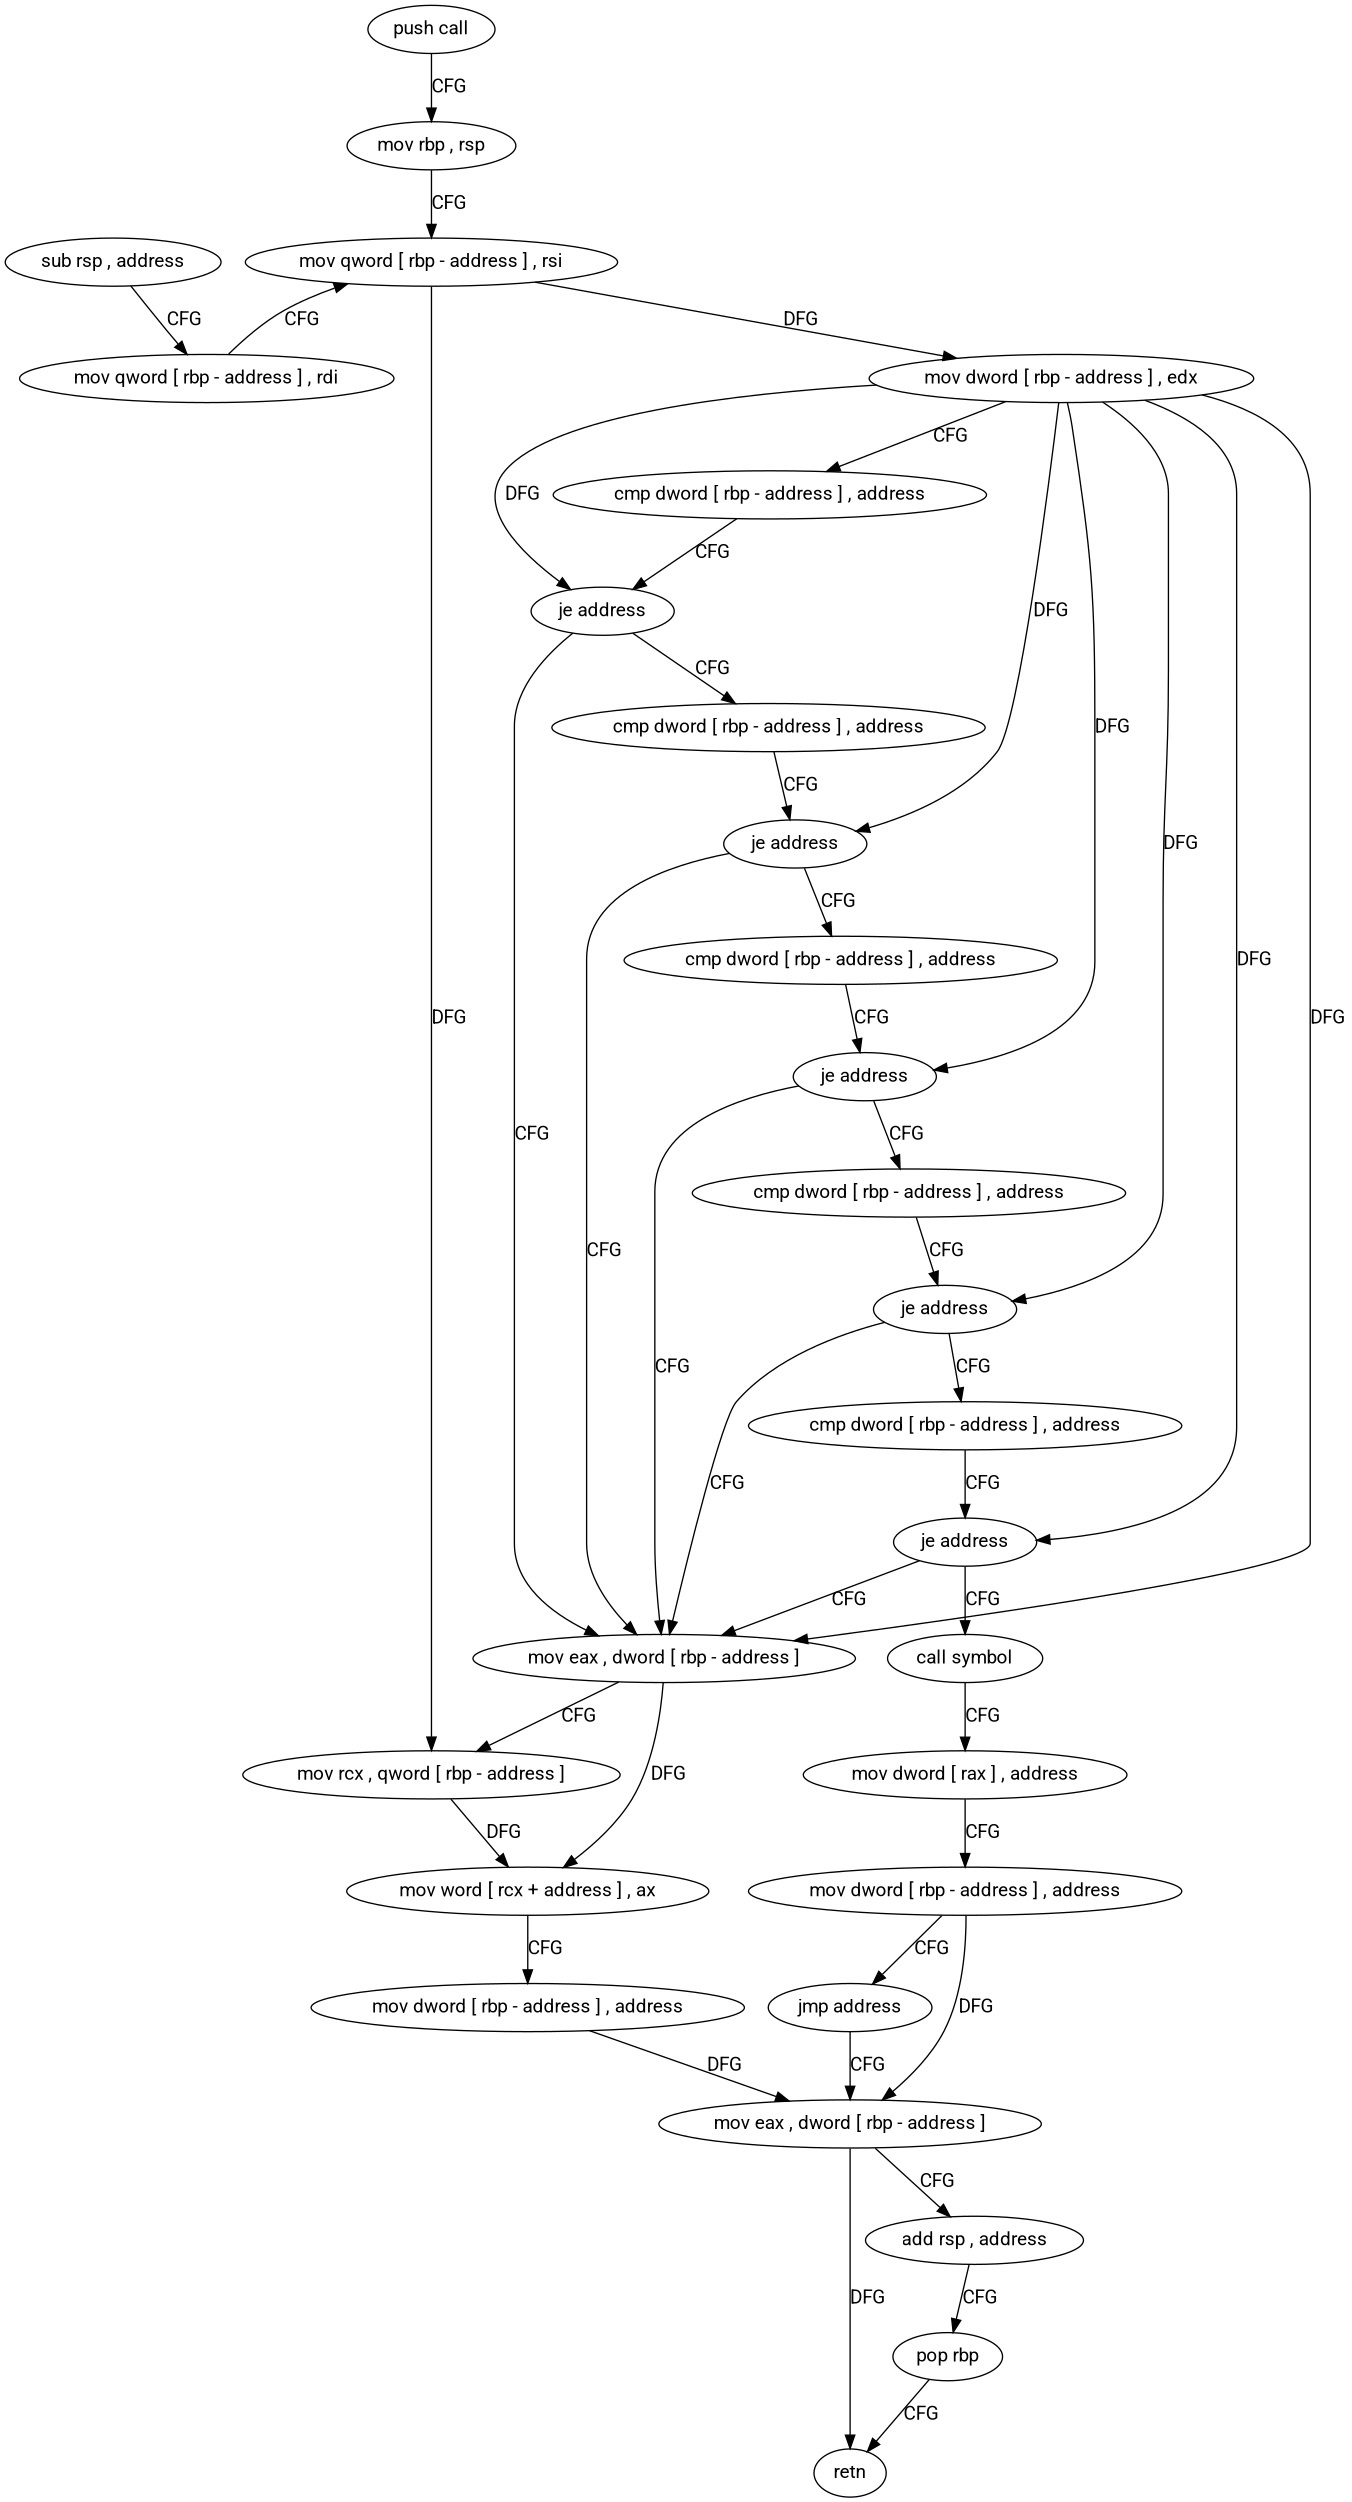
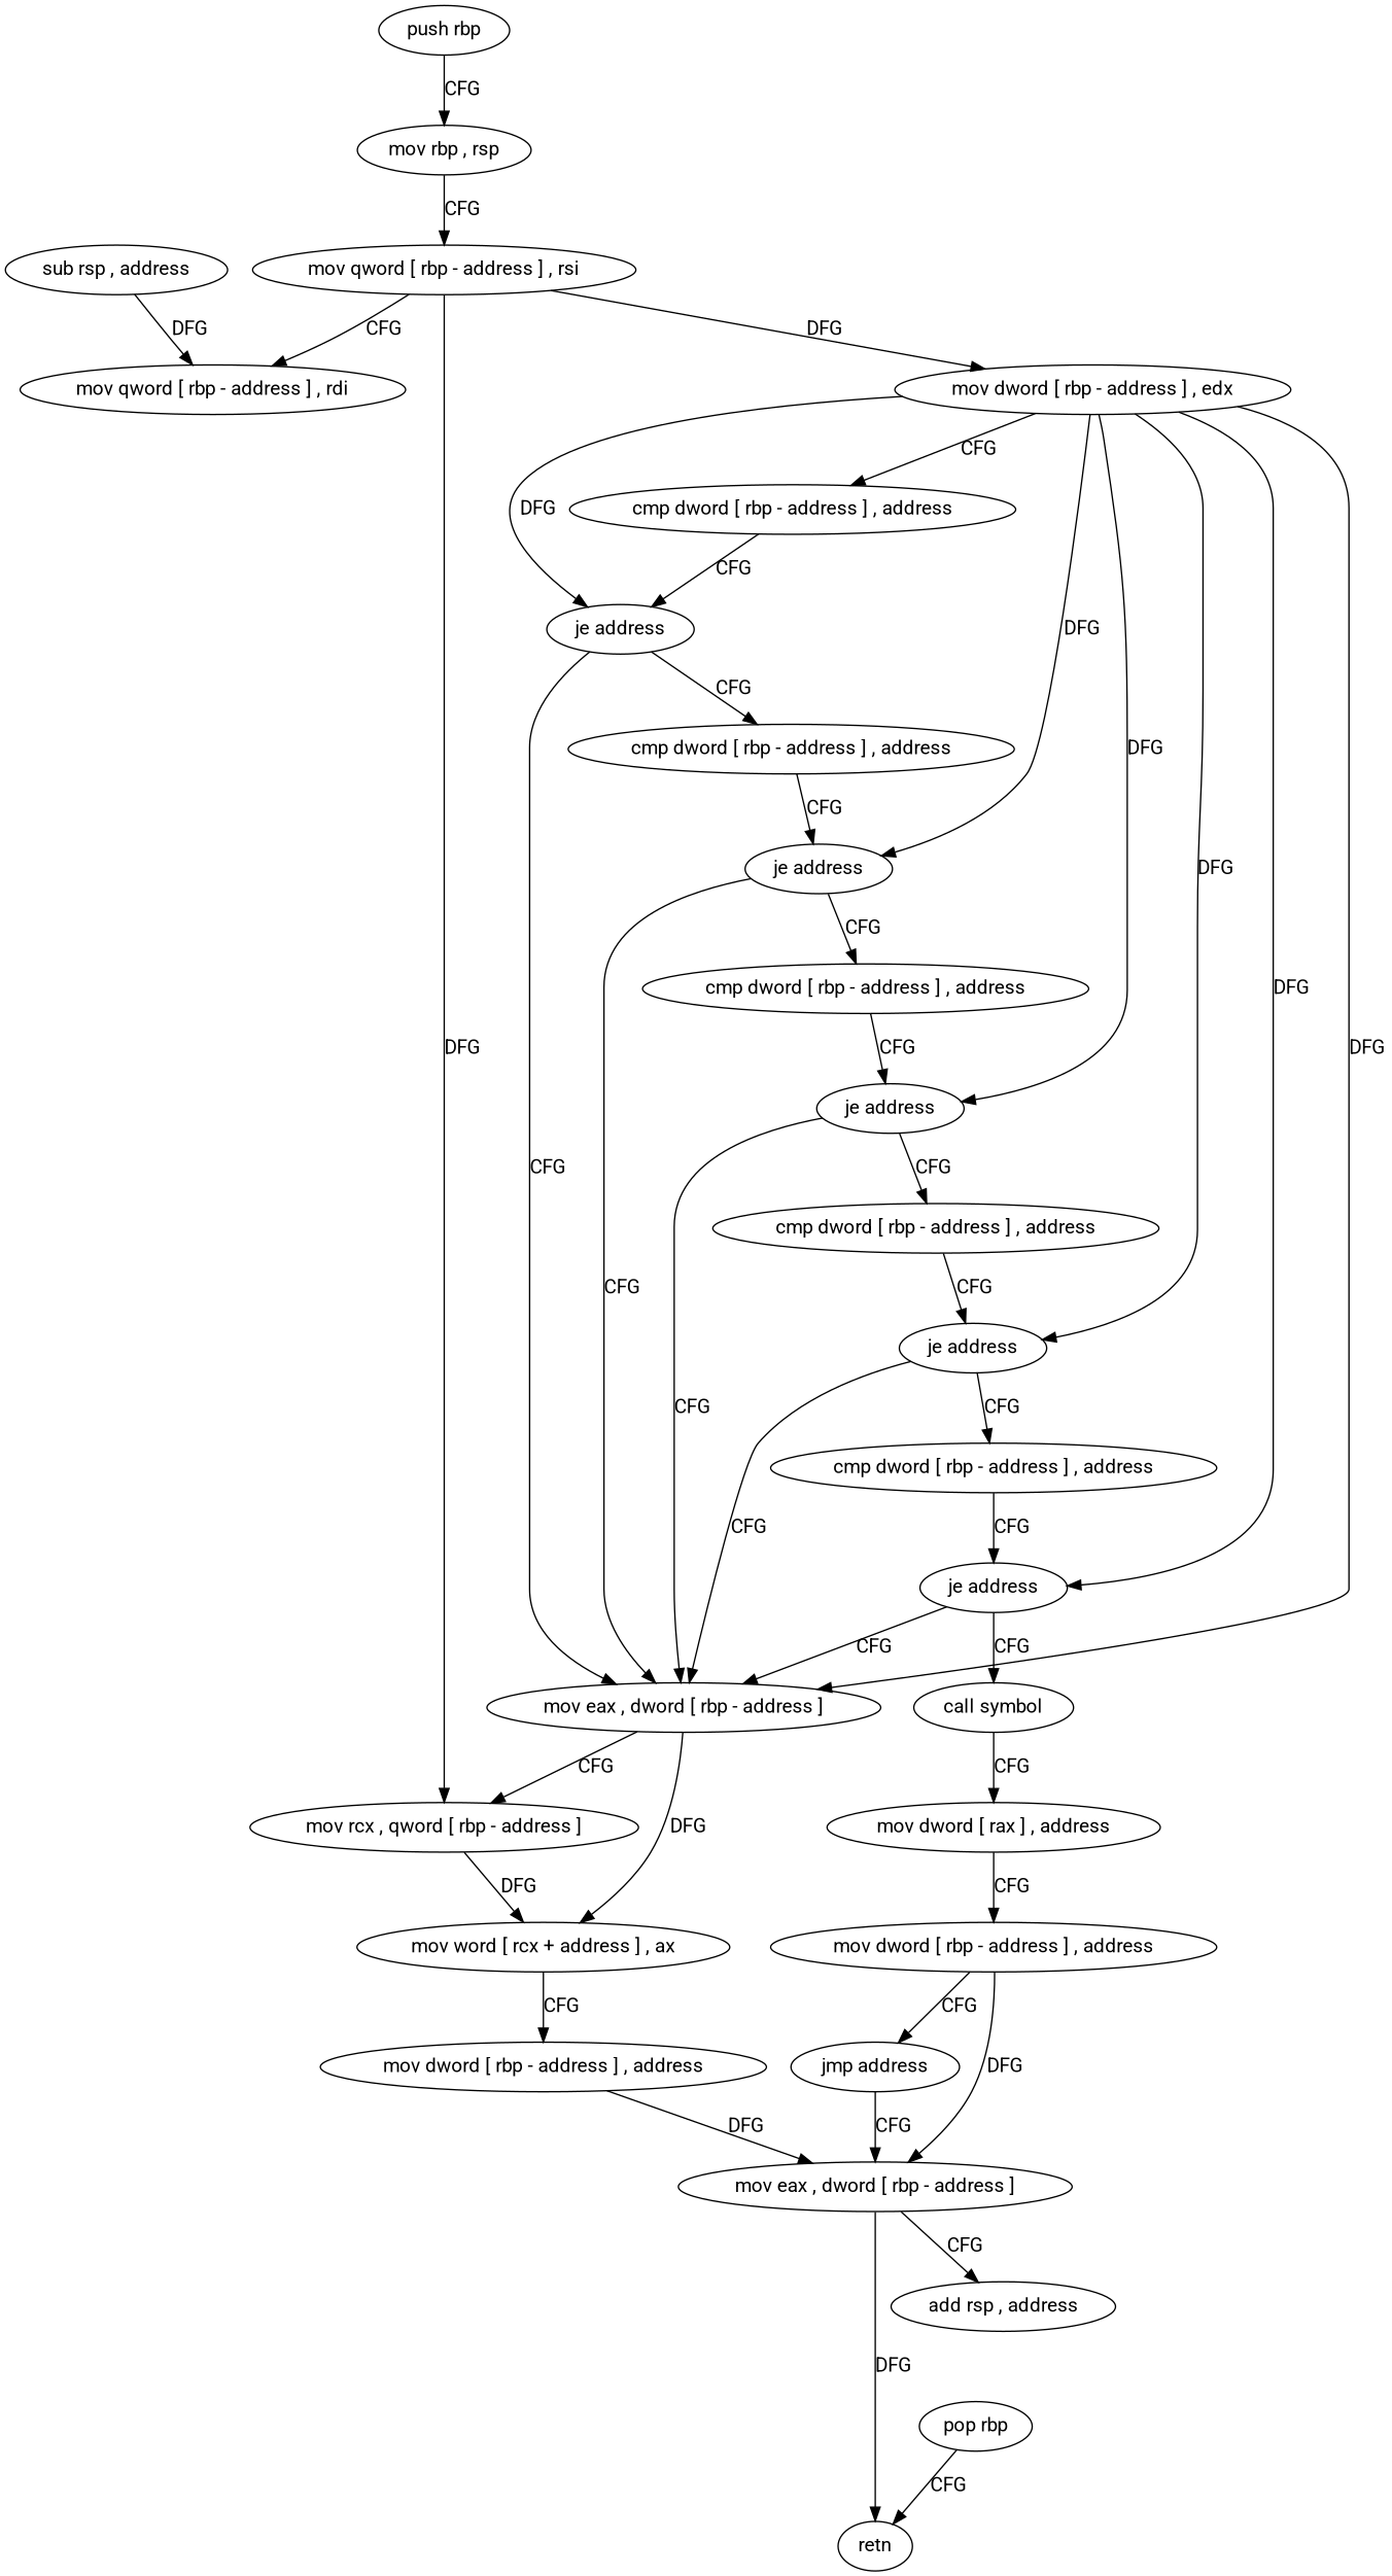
  digraph {
    fontname=Roboto
    node [fontname=Roboto]
    edge [fontname=Roboto]
-   n1 [label="push call"]
+   n1 [label="push rbp"]
    n2 [label="mov rbp , rsp"]
    n3 [label="mov qword [ rbp - address ] , rsi"]
    n4 [label="sub rsp , address"]
    n5 [label="mov qword [ rbp - address ] , rdi"]
    n6 [label="mov dword [ rbp - address ] , edx"]
    n7 [label="mov rcx , qword [ rbp - address ]"]
    n8 [label="cmp dword [ rbp - address ] , address"]
    n9 [label="je address"]
    n10 [label="mov eax , dword [ rbp - address ]"]
    n11 [label="je address"]
    n12 [label="je address"]
    n13 [label="je address"]
    n14 [label="je address"]
    n15 [label="mov word [ rcx + address ] , ax"]
    n16 [label="cmp dword [ rbp - address ] , address"]
    n17 [label="cmp dword [ rbp - address ] , address"]
    n18 [label="cmp dword [ rbp - address ] , address"]
    n19 [label="cmp dword [ rbp - address ] , address"]
    n20 [label="call symbol"]
    n21 [label="mov dword [ rbp - address ] , address"]
    n22 [label="mov eax , dword [ rbp - address ]"]
    n23 [label="add rsp , address"]
    n24 [label=retn]
    n25 [label="pop rbp"]
    n26 [label="mov dword [ rax ] , address"]
    n27 [label="mov dword [ rbp - address ] , address"]
    n28 [label="jmp address"]
    n1 -> n2 [label=CFG]
    n2 -> n3 [label=CFG]
    n3 -> n6 [label=DFG]
    n3 -> n7 [label=DFG]
-   n4 -> n5 [label=CFG]
-   n5 -> n3 [label=CFG]
+   n4 -> n5 [label=DFG]
+   n3 -> n5 [label=CFG]
    n6 -> n8 [label=CFG]
    n6 -> n9 [label=DFG]
    n6 -> n10 [label=DFG]
    n6 -> n11 [label=DFG]
    n6 -> n12 [label=DFG]
    n6 -> n13 [label=DFG]
    n6 -> n14 [label=DFG]
    n7 -> n15 [label=DFG]
    n8 -> n9 [label=CFG]
    n9 -> n10 [label=CFG]
    n9 -> n16 [label=CFG]
    n10 -> n7 [label=CFG]
    n10 -> n15 [label=DFG]
    n11 -> n10 [label=CFG]
    n11 -> n17 [label=CFG]
    n12 -> n10 [label=CFG]
    n12 -> n18 [label=CFG]
    n13 -> n10 [label=CFG]
    n13 -> n19 [label=CFG]
    n14 -> n10 [label=CFG]
    n14 -> n20 [label=CFG]
    n15 -> n21 [label=CFG]
    n16 -> n11 [label=CFG]
    n17 -> n12 [label=CFG]
    n18 -> n13 [label=CFG]
    n19 -> n14 [label=CFG]
    n20 -> n26 [label=CFG]
    n21 -> n22 [label=DFG]
    n22 -> n23 [label=CFG]
    n22 -> n24 [label=DFG]
-   n23 -> n25 [label=CFG]
    n25 -> n24 [label=CFG]
    n26 -> n27 [label=CFG]
    n27 -> n22 [label=DFG]
    n27 -> n28 [label=CFG]
    n28 -> n22 [label=CFG]
  }
